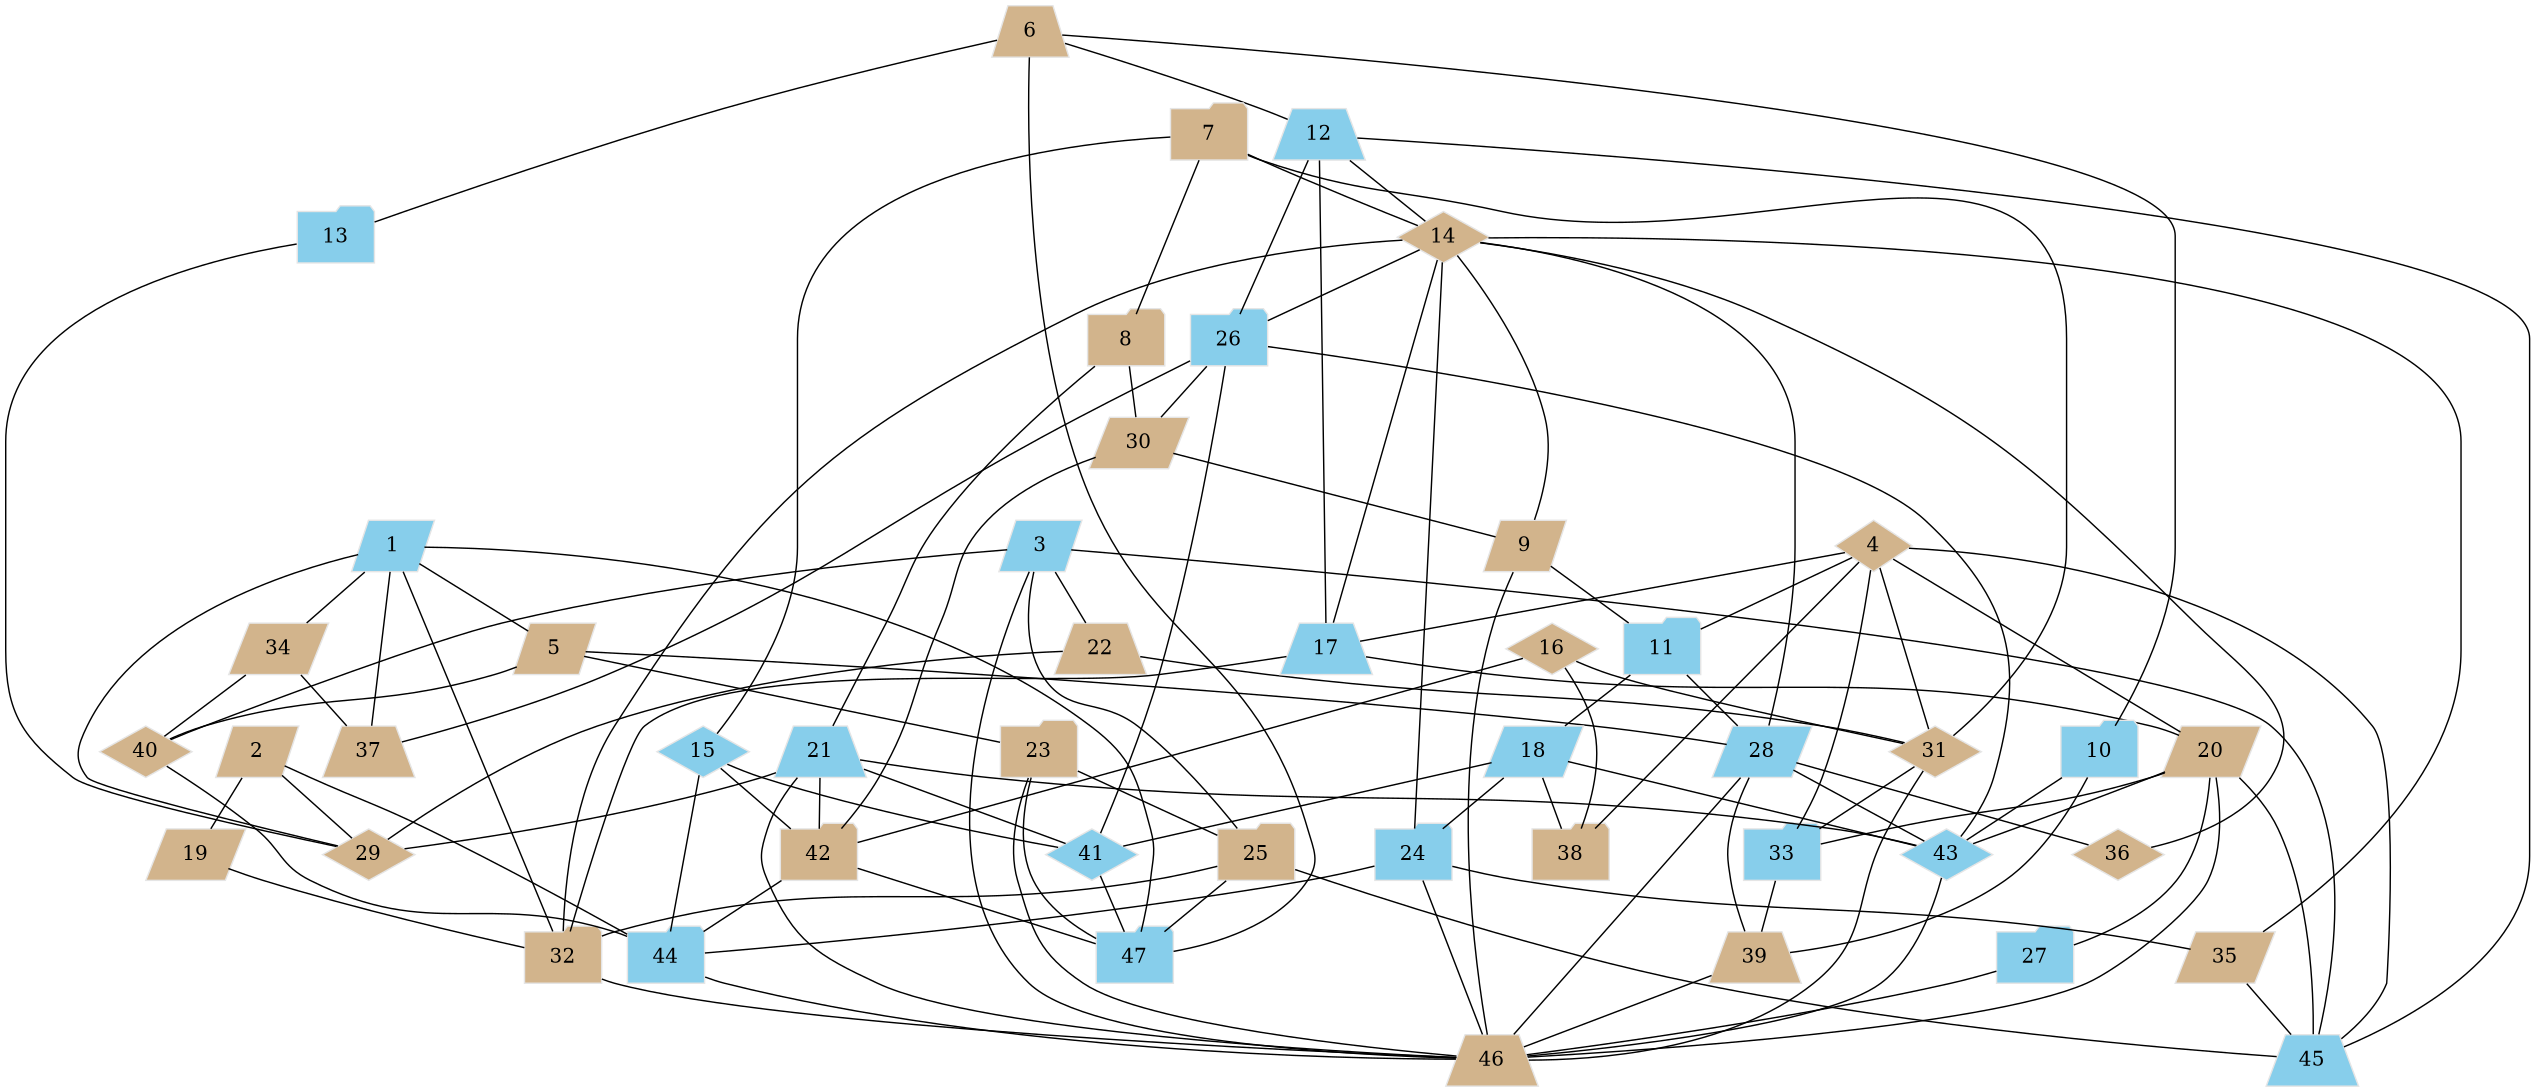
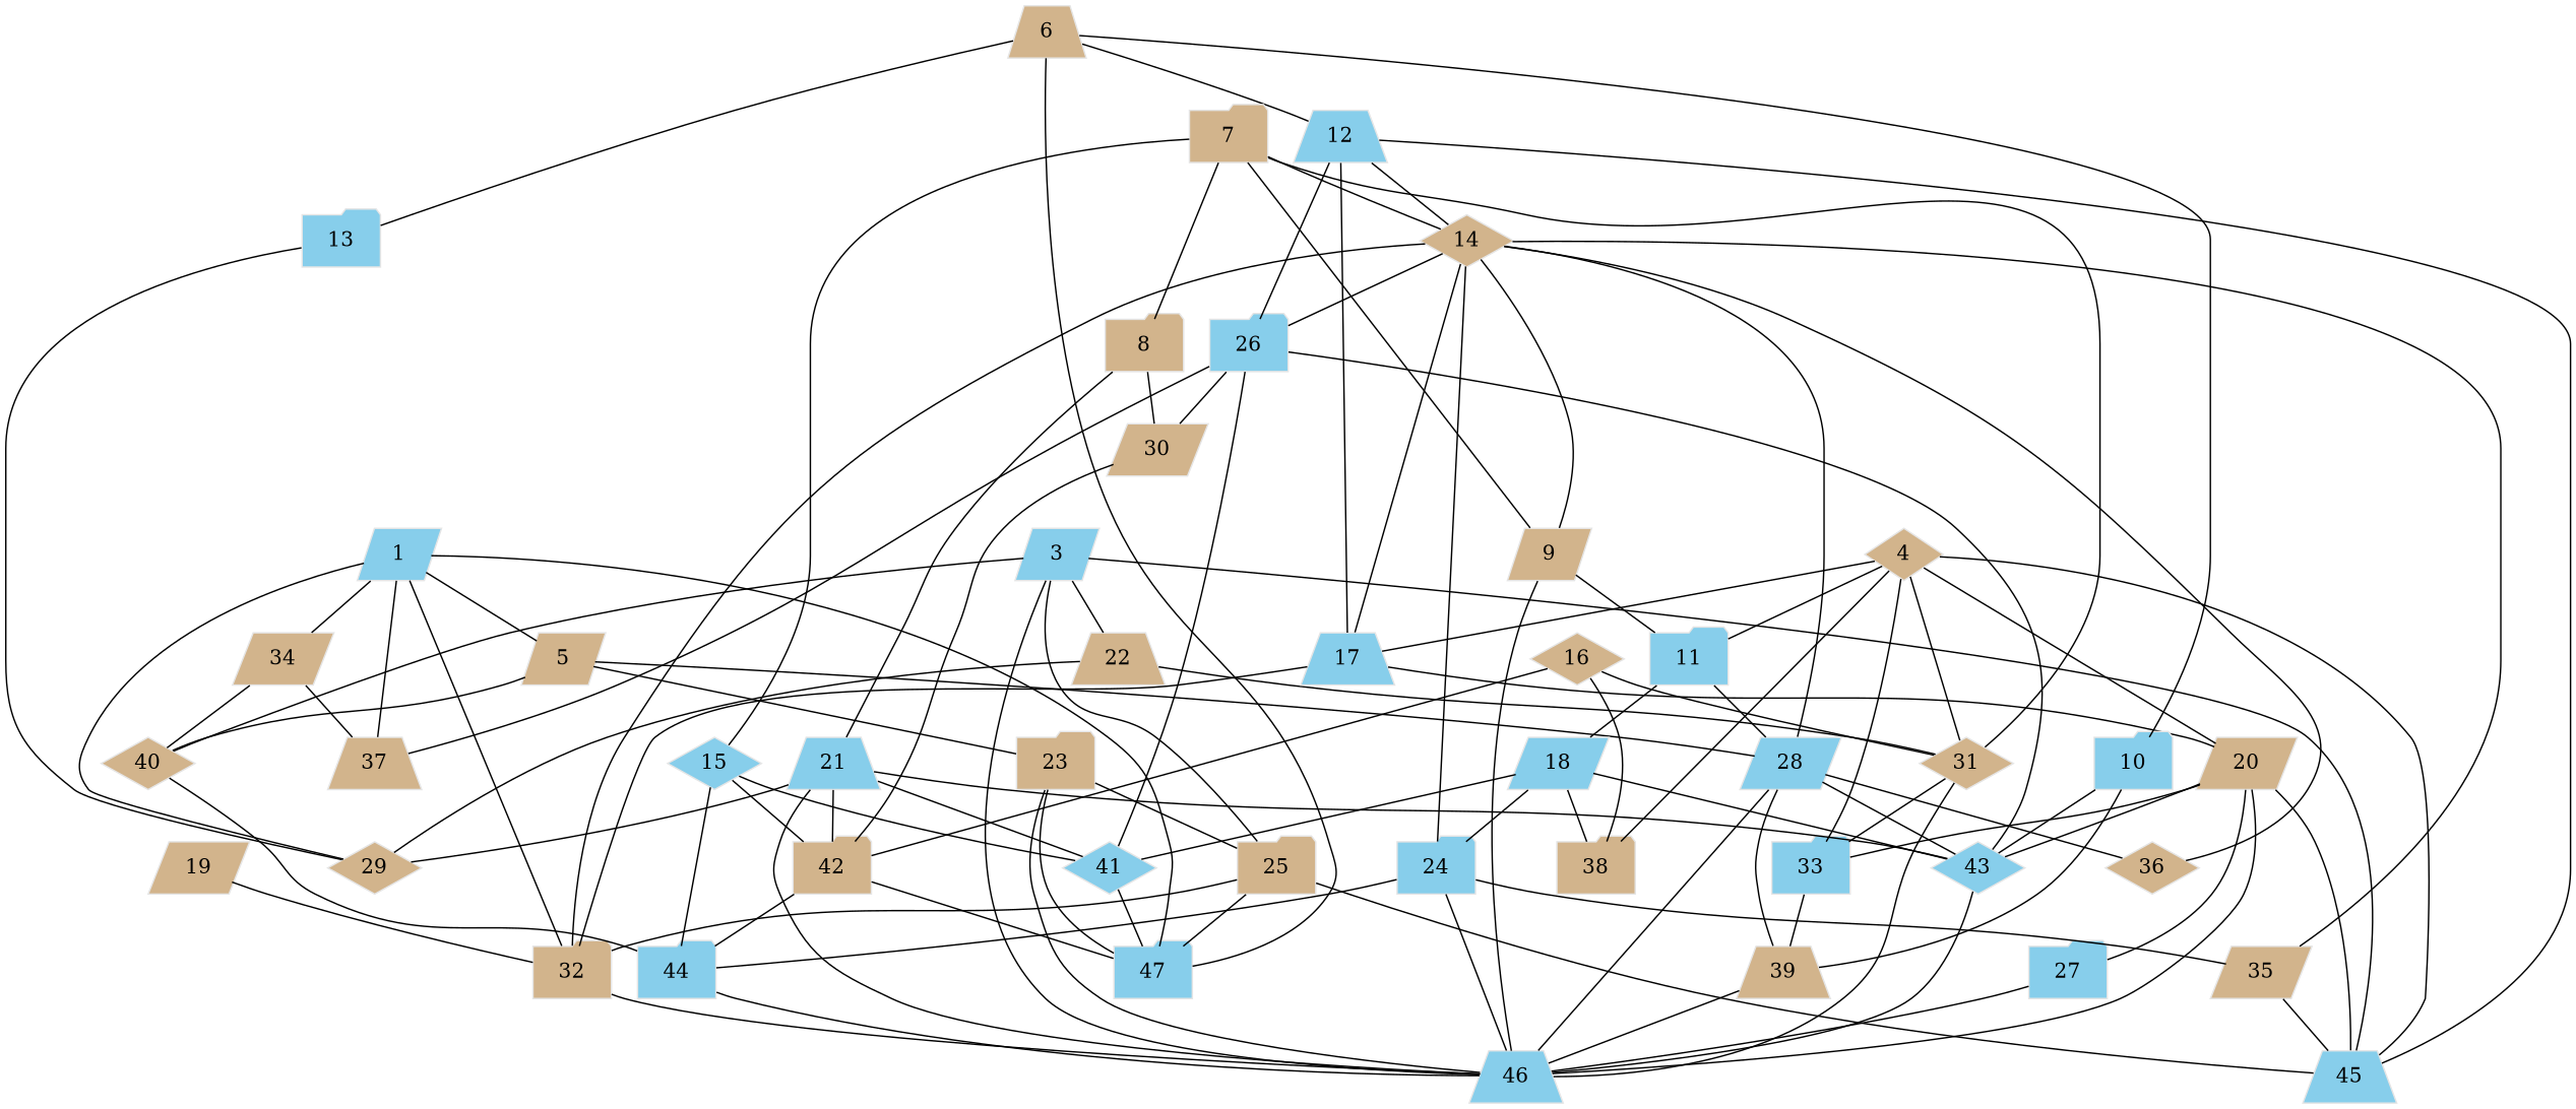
  graph {
    node [color=gray90 fillcolor=tan shape=folder style=filled]
    edge [weight=1.0]
    1 [fillcolor=skyblue shape=parallelogram]
    5 [shape=parallelogram]
    29 [shape=diamond]
    32
    34 [shape=parallelogram]
    37 [shape=trapezium]
    47 [fillcolor=skyblue]
    40 [shape=diamond]
    23
    28 [fillcolor=skyblue shape=parallelogram]
-   46 [shape=trapezium]
-   2 [shape=parallelogram]
+   46 [fillcolor=skyblue shape=trapezium]
    19 [shape=parallelogram]
    44 [fillcolor=skyblue]
    43 [fillcolor=skyblue shape=diamond]
    3 [fillcolor=skyblue shape=parallelogram]
    22 [shape=trapezium]
    25
    45 [fillcolor=skyblue shape=trapezium]
    31 [shape=diamond]
    4 [shape=diamond]
    11 [fillcolor=skyblue]
    17 [fillcolor=skyblue shape=trapezium]
    20 [shape=parallelogram]
    33 [fillcolor=skyblue]
    38
    18 [fillcolor=skyblue shape=parallelogram]
    27 [fillcolor=skyblue]
    39 [shape=trapezium]
    36 [shape=diamond]
    6 [shape=trapezium]
    10 [fillcolor=skyblue]
    12 [fillcolor=skyblue shape=trapezium]
    13 [fillcolor=skyblue]
    14 [shape=diamond]
    26 [fillcolor=skyblue]
    7
    8
    9 [shape=parallelogram]
    15 [fillcolor=skyblue shape=diamond]
    21 [fillcolor=skyblue shape=trapezium]
    30 [shape=parallelogram]
    24 [fillcolor=skyblue]
    35 [shape=parallelogram]
    41 [fillcolor=skyblue shape=diamond]
    42
    16 [shape=diamond]
    1 -- 5
    1 -- 29
    1 -- 32
    1 -- 34
    1 -- 37
    1 -- 47
    5 -- 40
    5 -- 23
    5 -- 28
    32 -- 46
    34 -- 37
    34 -- 40
    40 -- 44
    23 -- 47
    23 -- 46 [weight=2.0]
    23 -- 25
    28 -- 46
    28 -- 43 [weight=2.0]
    28 -- 39 [weight=2.0]
    28 -- 36
-   2 -- 29
-   2 -- 19
-   2 -- 44
    19 -- 32
    44 -- 46
    43 -- 46 [weight=2.0]
    3 -- 40
    3 -- 46
    3 -- 22
    3 -- 25
    3 -- 45
    22 -- 29
    22 -- 31
    25 -- 32
    25 -- 47
    25 -- 45 [weight=2.0]
    31 -- 46
    31 -- 33
    4 -- 45
    4 -- 31
    4 -- 11
    4 -- 17
    4 -- 20
    4 -- 33
    4 -- 38
    11 -- 28
    11 -- 18
    17 -- 32
    17 -- 20 [weight=2.0]
    20 -- 46
    20 -- 43
    20 -- 45
    20 -- 33
    20 -- 27
    33 -- 39
    18 -- 43
    18 -- 38
    18 -- 24
    18 -- 41
    27 -- 46
    39 -- 46
    6 -- 47
    6 -- 10
    6 -- 12
    6 -- 13
    10 -- 43
    10 -- 39 [weight=2.0]
    12 -- 45
    12 -- 17
    12 -- 14
    12 -- 26
    13 -- 29
    14 -- 32
    14 -- 28
    14 -- 17
    14 -- 36
    14 -- 26
    14 -- 24
    14 -- 35
    26 -- 37
    26 -- 43
    26 -- 30
    26 -- 41
    7 -- 31
    7 -- 14
    7 -- 8
-   30 -- 9
+   7 -- 9
    7 -- 15
    8 -- 21
    8 -- 30
    9 -- 46
    9 -- 11
    9 -- 14
    15 -- 44
    15 -- 41 [weight=2.0]
    15 -- 42
    21 -- 29
    21 -- 46
    21 -- 43
    21 -- 41
    21 -- 42
    30 -- 42
    24 -- 46
    24 -- 44
    24 -- 35
    35 -- 45
    41 -- 47
    42 -- 47
    42 -- 44
    16 -- 31
    16 -- 38
    16 -- 42
  }
